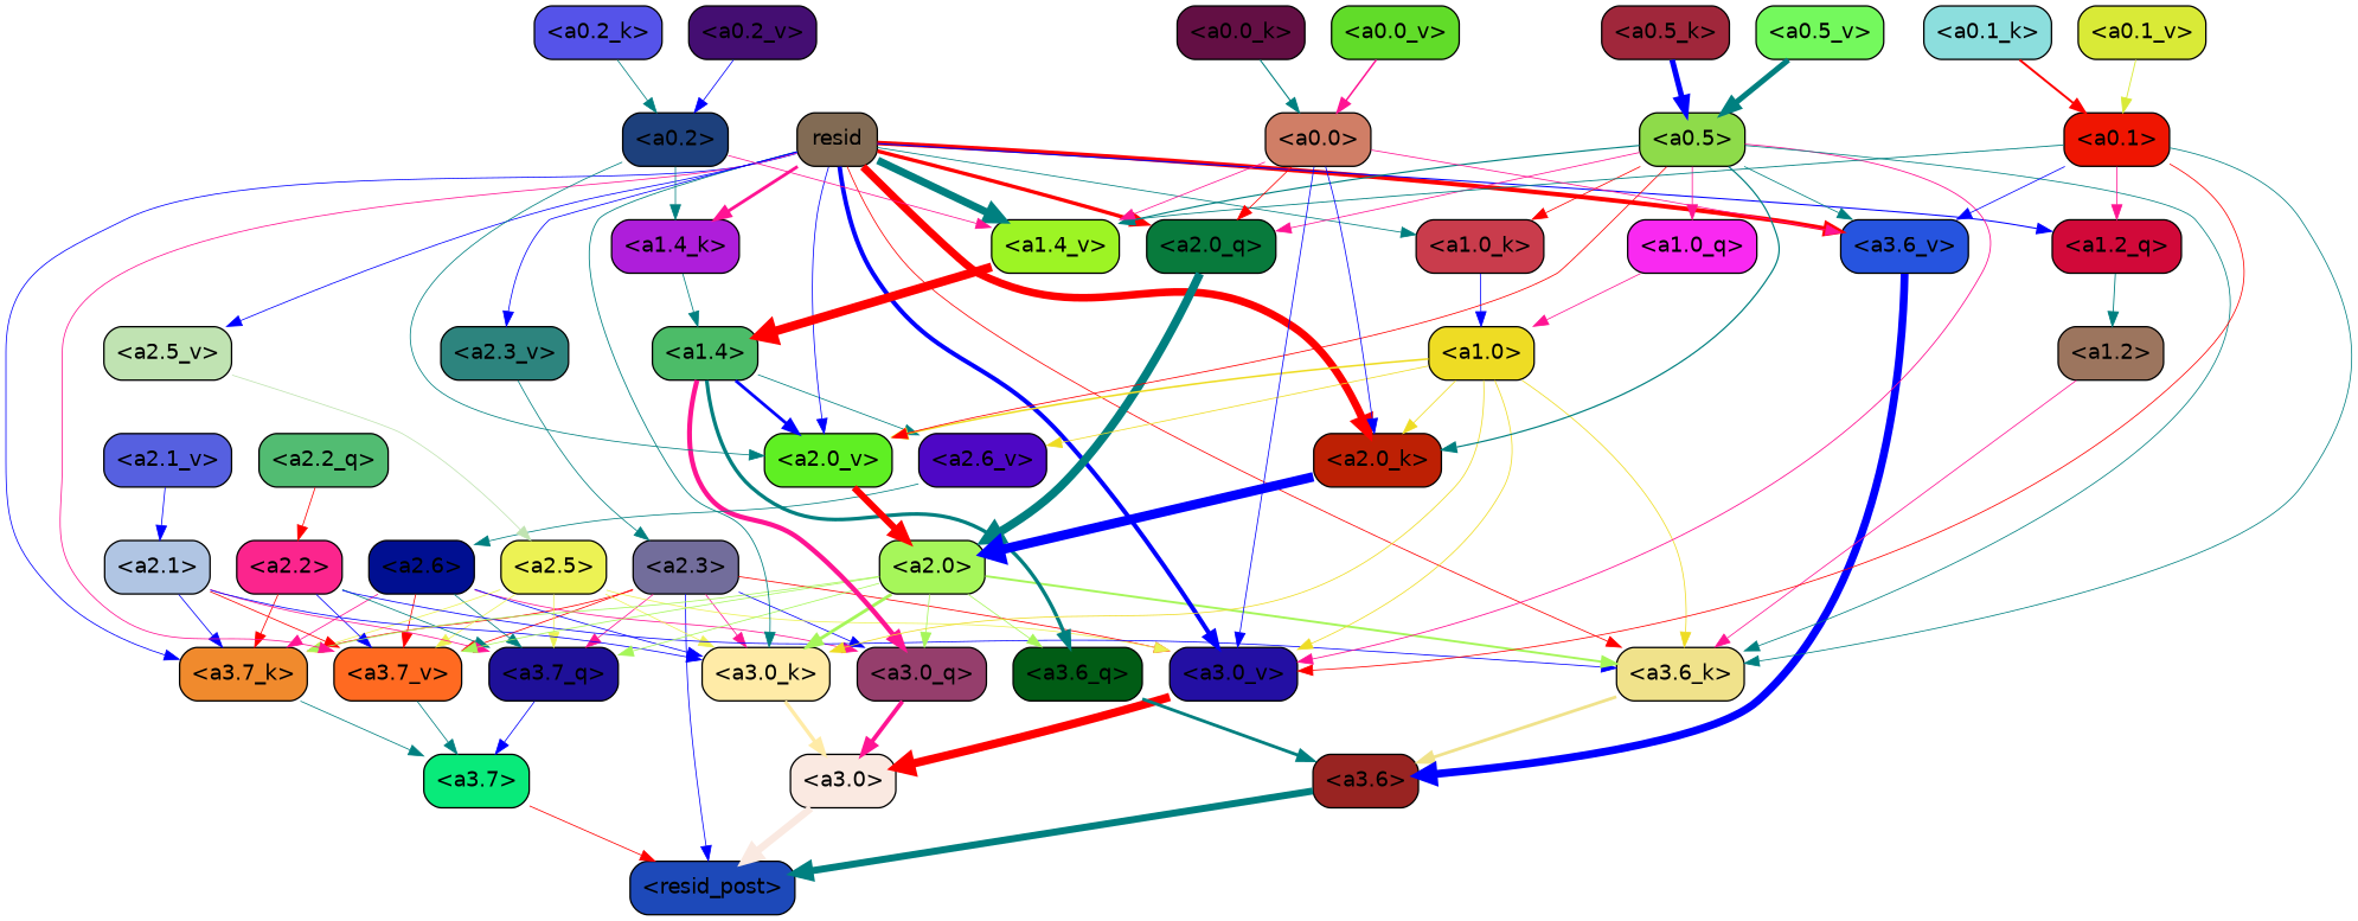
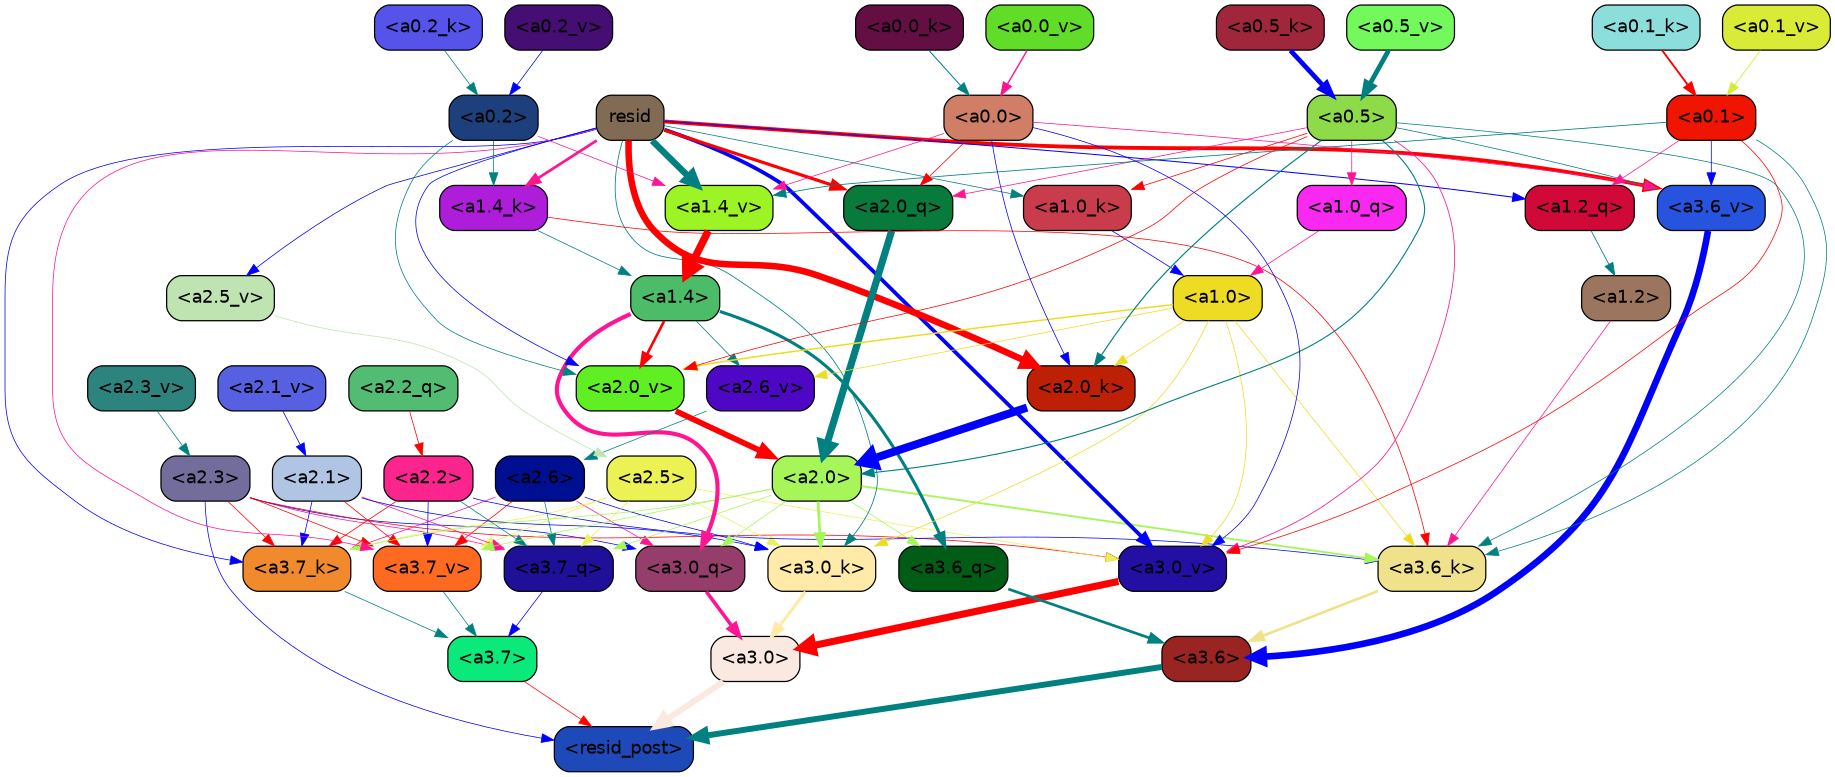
  strict digraph {
    splines=true
    node [color=black fontname=Helvetica shape=box style="filled, rounded"]
    edge [color=teal penwidth=0.6]
    "<a3.7>" [fillcolor="#09ea7a"]
    "<resid_post>" [fillcolor="#1d49b9"]
    "<a3.6>" [fillcolor="#992422"]
    "<a3.0>" [fillcolor="#fae9e1"]
    "<a2.3>" [fillcolor="#726d9b"]
    "<a3.7_q>" [fillcolor="#1e1098"]
    "<a3.0_q>" [fillcolor="#953e6c"]
    "<a3.7_k>" [fillcolor="#f08a2d"]
    "<a3.0_k>" [fillcolor="#ffeba7"]
    "<a3.7_v>" [fillcolor="#ff6a21"]
    "<a3.0_v>" [fillcolor="#230fa3"]
    "<a3.6_q>" [fillcolor="#015c15"]
    "<a3.6_k>" [fillcolor="#f0e28b"]
    "<a3.6_v>" [fillcolor="#2654df"]
    "<a2.6>" [fillcolor="#000f91"]
    "<a2.5>" [fillcolor="#ecf254"]
    "<a2.2>" [fillcolor="#fb258d"]
    "<a2.1>" [fillcolor="#b0c5e3"]
    "<a2.0>" [fillcolor="#a6f65a"]
    "<a1.4>" [fillcolor="#4cbc68"]
    "<a2.6_v>" [fillcolor="#4e07c5"]
    "<a2.0_v>" [fillcolor="#5fef23"]
    n23 [fillcolor="#826b54" label=resid]
    "<a2.0_q>" [fillcolor="#087a3c"]
    "<a2.0_k>" [fillcolor="#bd2004"]
    "<a2.5_v>" [fillcolor="#c0e3b2"]
    "<a2.3_v>" [fillcolor="#2d847e"]
    "<a1.2_q>" [fillcolor="#d10939"]
    "<a1.4_k>" [fillcolor="#ae1eda"]
    "<a1.0_k>" [fillcolor="#c93c4c"]
    "<a1.4_v>" [fillcolor="#9df424"]
    "<a1.2>" [fillcolor="#9c755e"]
    "<a1.0>" [fillcolor="#eedc24"]
    "<a0.5>" [fillcolor="#8edb4a"]
    "<a1.0_q>" [fillcolor="#f929f1"]
    "<a0.1>" [fillcolor="#ef1501"]
    "<a0.0>" [fillcolor="#d07e66"]
    "<a2.2_q>" [fillcolor="#52bc72"]
    "<a2.1_v>" [fillcolor="#5660e0"]
    "<a0.2>" [fillcolor="#1d407c"]
    "<a0.5_k>" [fillcolor="#a0273b"]
    "<a0.2_k>" [fillcolor="#5553e9"]
    "<a0.1_k>" [fillcolor="#8cdedd"]
    "<a0.0_k>" [fillcolor="#630f44"]
    "<a0.5_v>" [fillcolor="#74f95d"]
    "<a0.2_v>" [fillcolor="#440e72"]
    "<a0.1_v>" [fillcolor="#d9ea37"]
    "<a0.0_v>" [fillcolor="#61dc29"]
    "<a3.7>" -> "<resid_post>" [color=red]
    "<a3.6>" -> "<resid_post>" [penwidth=4.7534414529800415]
    "<a3.0>" -> "<resid_post>" [color="#fae9e1" penwidth=4.898576855659485]
    "<a2.3>" -> "<resid_post>" [color=blue]
    "<a2.3>" -> "<a3.7_q>" [color=deeppink]
    "<a2.3>" -> "<a3.0_q>" [color=blue]
    "<a2.3>" -> "<a3.7_k>" [color=red]
-   "<a2.3>" -> "<a3.0_k>" [color=deeppink]
    "<a2.3>" -> "<a3.7_v>" [color=red]
    "<a2.3>" -> "<a3.0_v>" [color=red]
    "<a3.7_q>" -> "<a3.7>" [color=blue]
    "<a3.0_q>" -> "<a3.0>" [color=deeppink penwidth=2.870753765106201]
    "<a3.7_k>" -> "<a3.7>"
    "<a3.0_k>" -> "<a3.0>" [color="#ffeba7" penwidth=2.520303964614868]
    "<a3.7_v>" -> "<a3.7>"
    "<a3.0_v>" -> "<a3.0>" [color=red penwidth=5.680712580680847]
    "<a3.6_q>" -> "<a3.6>" [penwidth=2.160832464694977]
    "<a3.6_k>" -> "<a3.6>" [color="#f0e28b" penwidth=2.13908451795578]
    "<a3.6_v>" -> "<a3.6>" [color=blue penwidth=5.297133803367615]
    "<a2.6>" -> "<a3.7_q>"
    "<a2.6>" -> "<a3.0_q>" [color=deeppink]
    "<a2.6>" -> "<a3.7_k>" [color=deeppink]
    "<a2.6>" -> "<a3.0_k>" [color=blue]
    "<a2.6>" -> "<a3.7_v>" [color=red]
    "<a2.5>" -> "<a3.7_q>" [color="#ecf254"]
    "<a2.5>" -> "<a3.7_k>" [color="#ecf254"]
    "<a2.5>" -> "<a3.0_k>" [color="#ecf254"]
    "<a2.5>" -> "<a3.7_v>" [color="#ecf254"]
    "<a2.5>" -> "<a3.0_v>" [color="#ecf254"]
    "<a2.2>" -> "<a3.7_q>"
    "<a2.2>" -> "<a3.7_k>" [color=red]
    "<a2.2>" -> "<a3.7_v>" [color=blue]
    "<a2.2>" -> "<a3.6_k>" [color=blue]
    "<a2.1>" -> "<a3.7_q>" [color=deeppink]
    "<a2.1>" -> "<a3.7_k>" [color=blue]
    "<a2.1>" -> "<a3.0_k>" [color=blue]
    "<a2.1>" -> "<a3.7_v>" [color=red]
    "<a2.0>" -> "<a3.7_q>" [color="#a6f65a"]
    "<a2.0>" -> "<a3.0_q>" [color="#a6f65a"]
    "<a2.0>" -> "<a3.7_k>" [color="#a6f65a"]
    "<a2.0>" -> "<a3.0_k>" [color="#a6f65a" penwidth=2.18752121925354]
    "<a2.0>" -> "<a3.7_v>" [color="#a6f65a"]
    "<a2.0>" -> "<a3.6_q>" [color="#a6f65a"]
    "<a2.0>" -> "<a3.6_k>" [color="#a6f65a" penwidth=1.4957321882247925]
    "<a1.4>" -> "<a3.0_q>" [color=deeppink penwidth=3.299744725227356]
    "<a1.4>" -> "<a3.6_q>" [penwidth=2.4829938411712646]
    "<a1.4>" -> "<a2.6_v>"
-   "<a1.4>" -> "<a2.0_v>" [color=blue penwidth=2.092592429369688]
+   "<a1.4>" -> "<a2.0_v>" [color=red penwidth=2.092592429369688]
    "<a2.6_v>" -> "<a2.6>"
    "<a2.0_v>" -> "<a2.0>" [color=red penwidth=4.5695202350616455]
    n23 -> "<a3.7_k>" [color=blue]
    n23 -> "<a3.0_k>" [penwidth=0.6394047290086746]
    n23 -> "<a3.7_v>" [color=deeppink]
    n23 -> "<a3.0_v>" [color=blue penwidth=3.0212591886520386]
-   n23 -> "<a3.6_k>" [color=red]
+   "<a1.4_k>" -> "<a3.6_k>" [color=red]
    n23 -> "<a3.6_v>" [color=red penwidth=3.067279100418091]
    n23 -> "<a2.0_v>" [color=blue]
    n23 -> "<a2.0_q>" [color=red penwidth=2.5355080366134644]
    n23 -> "<a2.0_k>" [color=red penwidth=5.2180726528167725]
    n23 -> "<a2.5_v>" [color=blue]
-   n23 -> "<a2.3_v>" [color=blue]
    n23 -> "<a1.2_q>" [color=blue penwidth=0.8094894886016846]
    n23 -> "<a1.4_k>" [color=deeppink penwidth=2.1732678413391113]
    n23 -> "<a1.0_k>"
    n23 -> "<a1.4_v>" [penwidth=5.162249565124512]
    "<a2.0_q>" -> "<a2.0>" [penwidth=5.681910276412964]
    "<a2.0_k>" -> "<a2.0>" [color=blue penwidth=6.447777509689331]
    "<a2.5_v>" -> "<a2.5>" [color="#c0e3b2"]
    "<a2.3_v>" -> "<a2.3>"
    "<a1.2_q>" -> "<a1.2>" [penwidth=0.6769798994064331]
    "<a1.4_k>" -> "<a1.4>"
    "<a1.0_k>" -> "<a1.0>" [color=blue]
    "<a1.4_v>" -> "<a1.4>" [color=red penwidth=6.016597509384155]
    "<a1.2>" -> "<a3.6_k>" [color=deeppink]
    "<a1.0>" -> "<a3.0_k>" [color="#eedc24"]
    "<a1.0>" -> "<a3.0_v>" [color="#eedc24"]
    "<a1.0>" -> "<a3.6_k>" [color="#eedc24"]
    "<a1.0>" -> "<a2.6_v>" [color="#eedc24"]
    "<a1.0>" -> "<a2.0_v>" [color="#eedc24" penwidth=1.2132605910301208]
    "<a1.0>" -> "<a2.0_k>" [color="#eedc24"]
    "<a0.5>" -> "<a3.0_v>" [color=deeppink penwidth=0.648682102560997]
    "<a0.5>" -> "<a3.6_k>"
    "<a0.5>" -> "<a3.6_v>"
    "<a0.5>" -> "<a2.0_v>" [color=red]
    "<a0.5>" -> "<a2.0_q>" [color=deeppink]
    "<a0.5>" -> "<a2.0_k>" [penwidth=0.9236047863960266]
    "<a0.5>" -> "<a1.0_k>" [color=red]
-   "<a0.5>" -> "<a1.4_v>" [penwidth=0.8783596754074097]
+   "<a0.5>" -> "<a2.0>" [penwidth=0.8783596754074097]
    "<a0.5>" -> "<a1.0_q>" [color=deeppink]
    "<a1.0_q>" -> "<a1.0>" [color=deeppink]
    "<a0.1>" -> "<a3.0_v>" [color=red]
    "<a0.1>" -> "<a3.6_k>"
    "<a0.1>" -> "<a3.6_v>" [color=blue]
    "<a0.1>" -> "<a1.2_q>" [color=deeppink]
    "<a0.1>" -> "<a1.4_v>" [penwidth=0.6490728855133057]
    "<a0.0>" -> "<a3.0_v>" [color=blue]
    "<a0.0>" -> "<a3.6_v>" [color=deeppink]
    "<a0.0>" -> "<a2.0_q>" [color=red]
    "<a0.0>" -> "<a2.0_k>" [color=blue]
    "<a0.0>" -> "<a1.4_v>" [color=deeppink]
    "<a2.2_q>" -> "<a2.2>" [color=red]
    "<a2.1_v>" -> "<a2.1>" [color=blue]
    "<a0.2>" -> "<a2.0_v>"
    "<a0.2>" -> "<a1.4_k>"
    "<a0.2>" -> "<a1.4_v>" [color=deeppink]
    "<a0.5_k>" -> "<a0.5>" [color=blue penwidth=3.7953722774982452]
    "<a0.2_k>" -> "<a0.2>"
    "<a0.1_k>" -> "<a0.1>" [color=red penwidth=1.483607530593872]
    "<a0.0_k>" -> "<a0.0>" [penwidth=0.8216795921325684]
    "<a0.5_v>" -> "<a0.5>" [penwidth=3.805475652217865]
    "<a0.2_v>" -> "<a0.2>" [color=blue]
    "<a0.1_v>" -> "<a0.1>" [color="#d9ea37" penwidth=0.6855120658874512]
    "<a0.0_v>" -> "<a0.0>" [color=deeppink penwidth=1.1353182792663574]
  }
